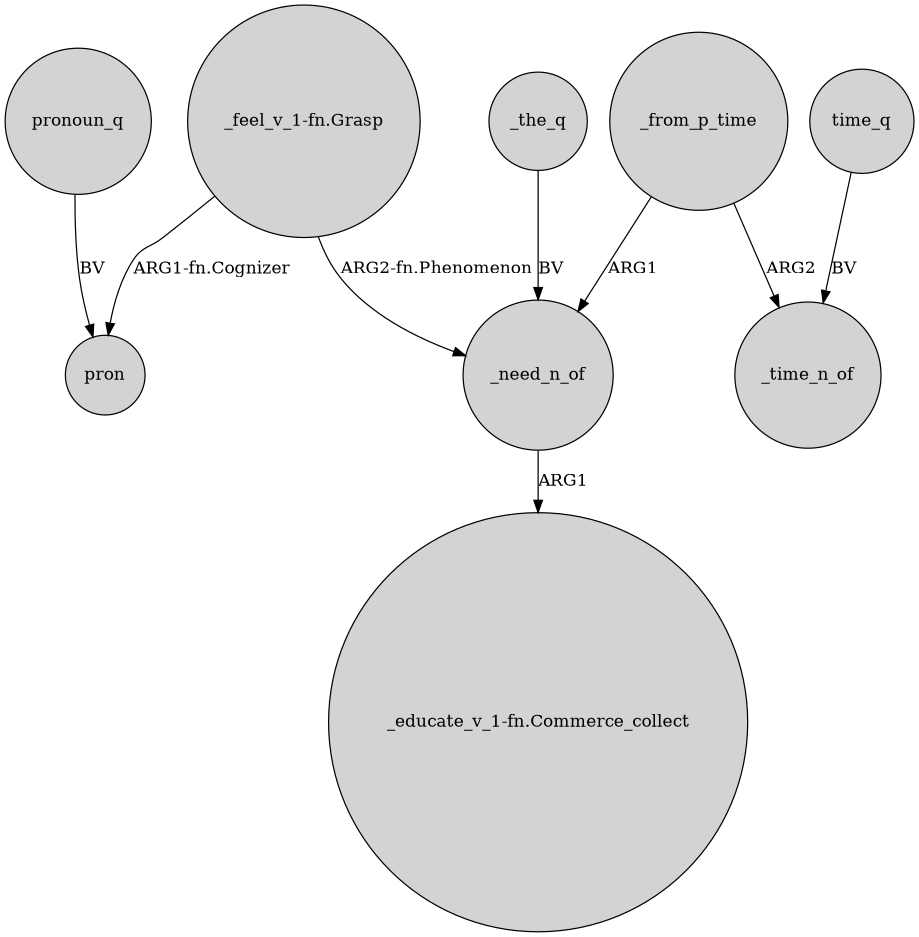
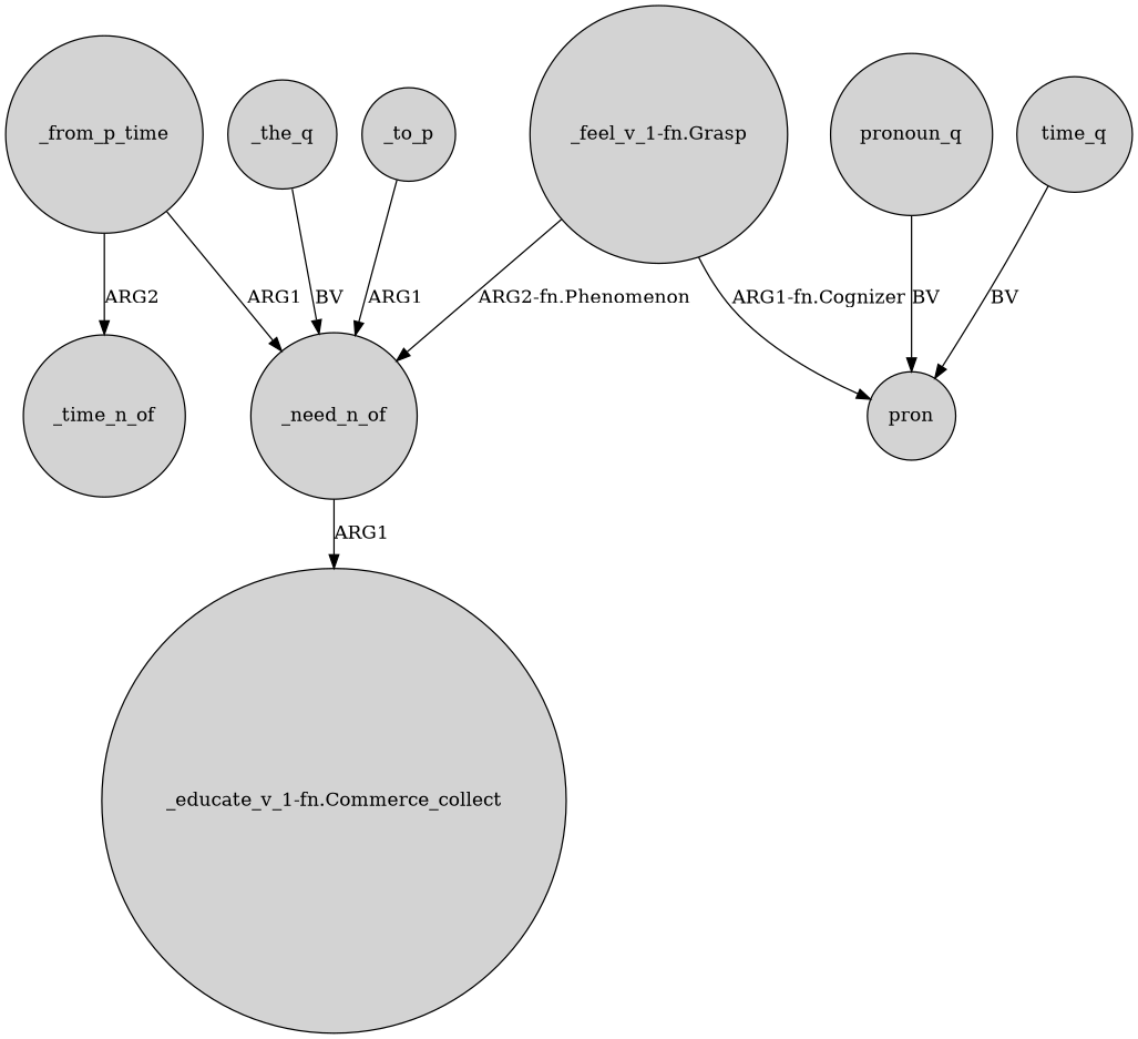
  digraph {
    node [shape=circle style=filled]
    "_feel_v_1-fn.Grasp"
    _need_n_of
    pron
    "_educate_v_1-fn.Commerce_collect"
    n5 [label=time_q]
    _time_n_of
    _from_p_time
+   _to_p
    pronoun_q
    _the_q
    "_feel_v_1-fn.Grasp" -> _need_n_of [label="ARG2-fn.Phenomenon"]
    "_feel_v_1-fn.Grasp" -> pron [label="ARG1-fn.Cognizer"]
    _need_n_of -> "_educate_v_1-fn.Commerce_collect" [label=ARG1]
-   n5 -> _time_n_of [label=BV]
+   n5 -> pron [label=BV]
    _from_p_time -> _need_n_of [label=ARG1]
    _from_p_time -> _time_n_of [label=ARG2]
+   _to_p -> _need_n_of [label=ARG1]
    pronoun_q -> pron [label=BV]
    _the_q -> _need_n_of [label=BV]
  }
